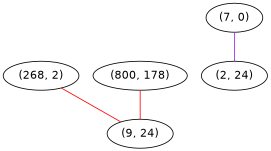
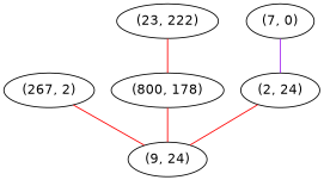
  graph {
    fontname="DejaVu Sans"
    node [fontname="DejaVu Sans"]
    edge [color=red fontname="DejaVu Sans" weight=1]
-   "(268, 2)"
+   "(268, 2)" [label="(267, 2)"]
    "(9, 24)"
    n3 [label="(800, 178)"]
+   "(23, 222)"
    n5 [label="(7, 0)"]
    "(2, 24)"
    "(268, 2)" -- "(9, 24)"
    n3 -- "(9, 24)"
+   "(23, 222)" -- n3
    n5 -- "(2, 24)" [color=purple weight=4]
+   "(2, 24)" -- "(9, 24)"
  }
